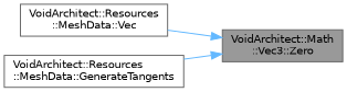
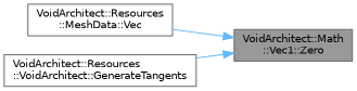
  digraph {
    rankdir=RL
    node [color=grey40 fillcolor=white fontname=Helvetica fontsize=10 shape=box style=filled]
    edge [color=steelblue1 dir=back fontname=Helvetica fontsize=10 labelfontname=Helvetica labelfontsize=10 style=solid]
-   n1 [color=gray40 fillcolor=grey60 fontcolor=black height=0.2 label="VoidArchitect::Math\l::Vec3::Zero" width=0.4]
+   n1 [color=gray40 fillcolor=grey60 fontcolor=black height=0.2 label="VoidArchitect::Math\l::Vec1::Zero" width=0.4]
    n2 [height=0.2 label="VoidArchitect::Resources\l::MeshData::Vec" width=0.4]
-   n3 [height=0.2 label="VoidArchitect::Resources\l::MeshData::GenerateTangents" width=0.4]
+   n3 [height=0.2 label="VoidArchitect::Resources\l::VoidArchitect::GenerateTangents" width=0.4]
    n1 -> n2
    n1 -> n3
  }
